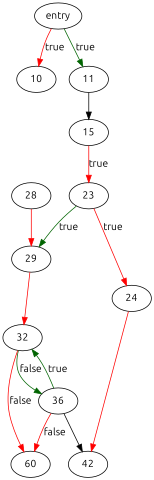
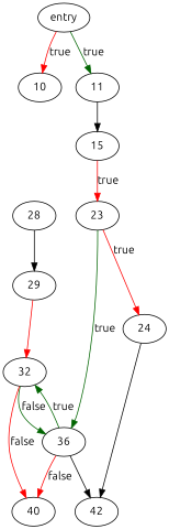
  digraph {
    fontname=Ubuntu
    node [fontname=Ubuntu]
    edge [color=red fontname=Ubuntu]
    n1 [label=entry]
    10
    11
    15
    23
    24
    29
    42
    32
    28
    36
-   40 [label=60]
+   40
    n1 -> 10 [label=true]
    n1 -> 11 [color=darkgreen label=true]
    11 -> 15 [color=""]
    15 -> 23 [label=true]
    23 -> 24 [label=true]
-   23 -> 29 [color=darkgreen label=true]
-   24 -> 42
+   23 -> 36 [color=darkgreen label=true]
+   24 -> 42 [color=""]
    29 -> 32
    32 -> 36 [color=darkgreen label=false]
    32 -> 40 [label=false]
-   28 -> 29
+   28 -> 29 [color=""]
    36 -> 42 [color=""]
    36 -> 32 [color=darkgreen label=true]
    36 -> 40 [label=false]
  }
